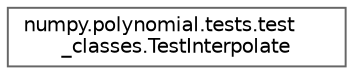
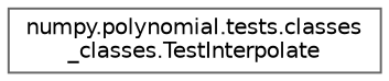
  digraph {
    rankdir=LR
-   n1 [color=grey40 fillcolor=white fontname=Helvetica fontsize=10 height=0.2 label="numpy.polynomial.tests.test\l_classes.TestInterpolate" shape=box style=filled width=0.4]
+   n1 [color=grey40 fillcolor=white fontname=Helvetica fontsize=10 height=0.2 label="numpy.polynomial.tests.classes\l_classes.TestInterpolate" shape=box style=filled width=0.4]
  }
